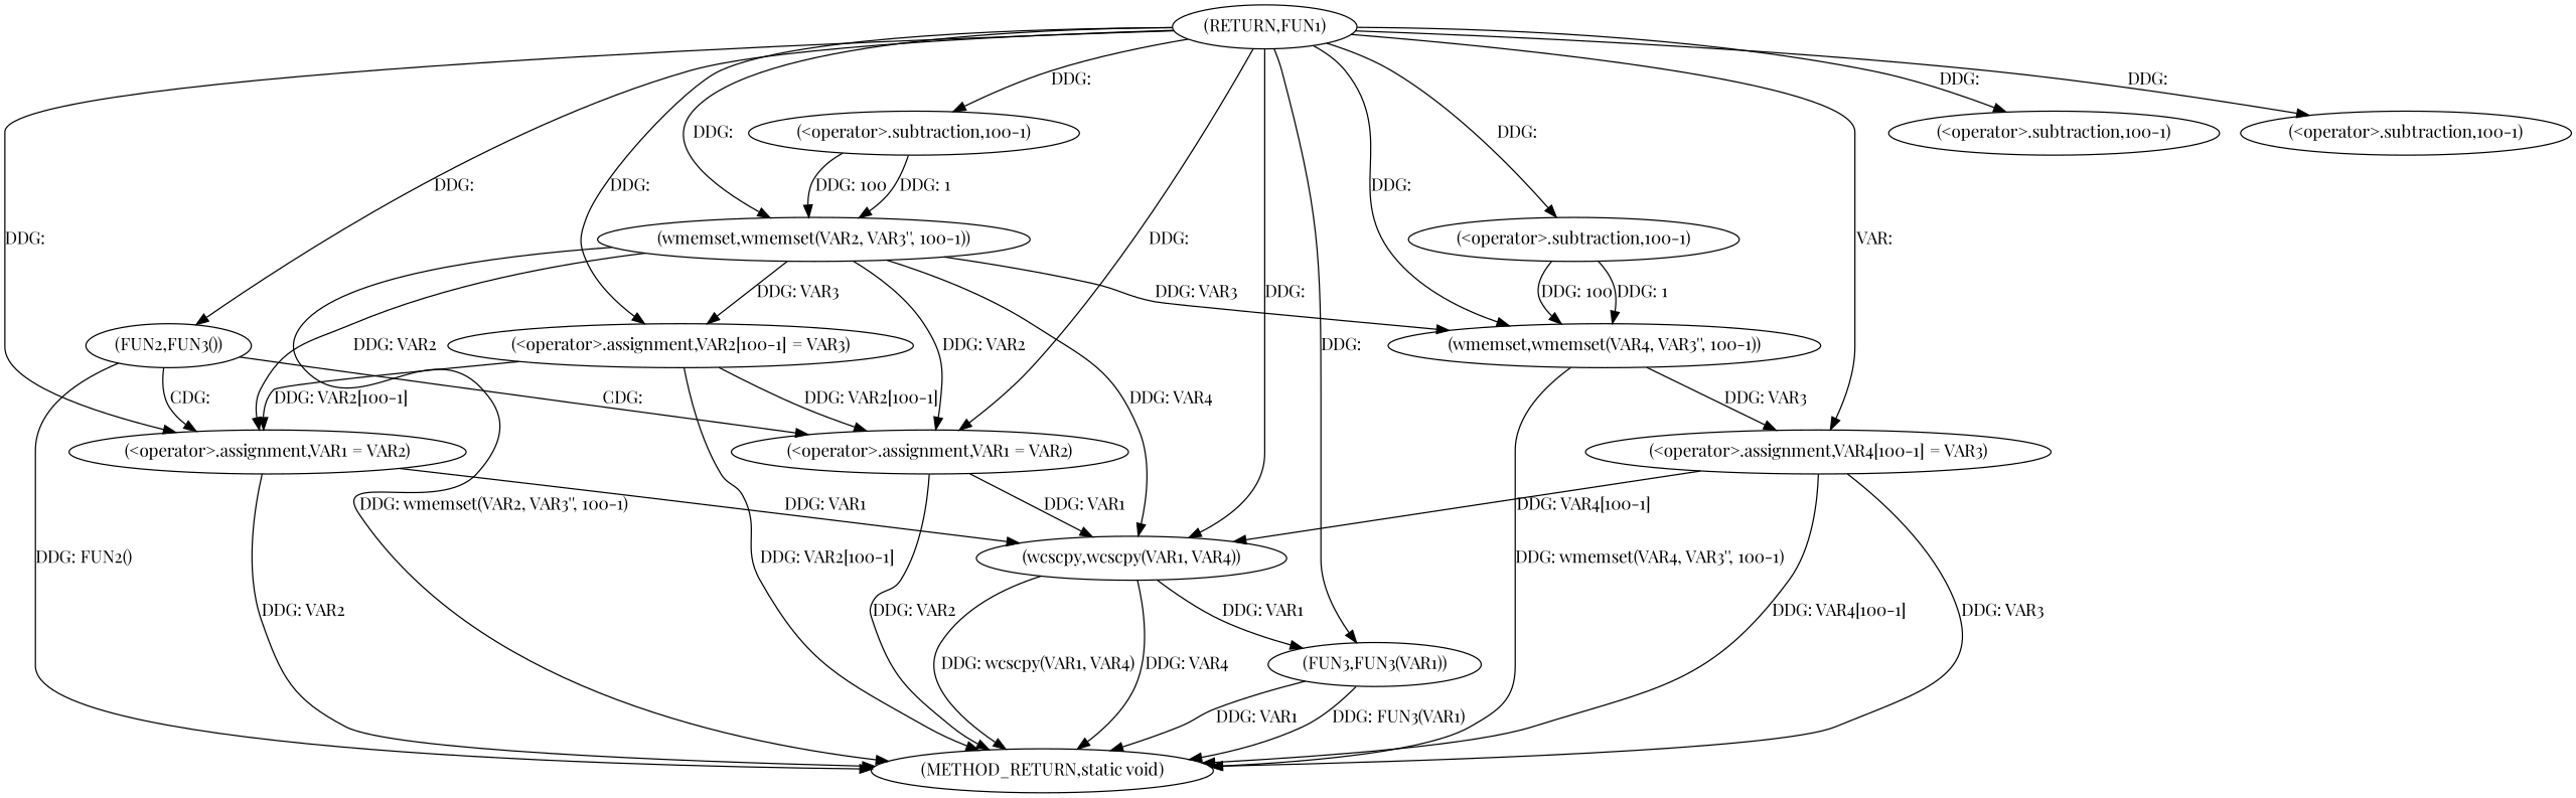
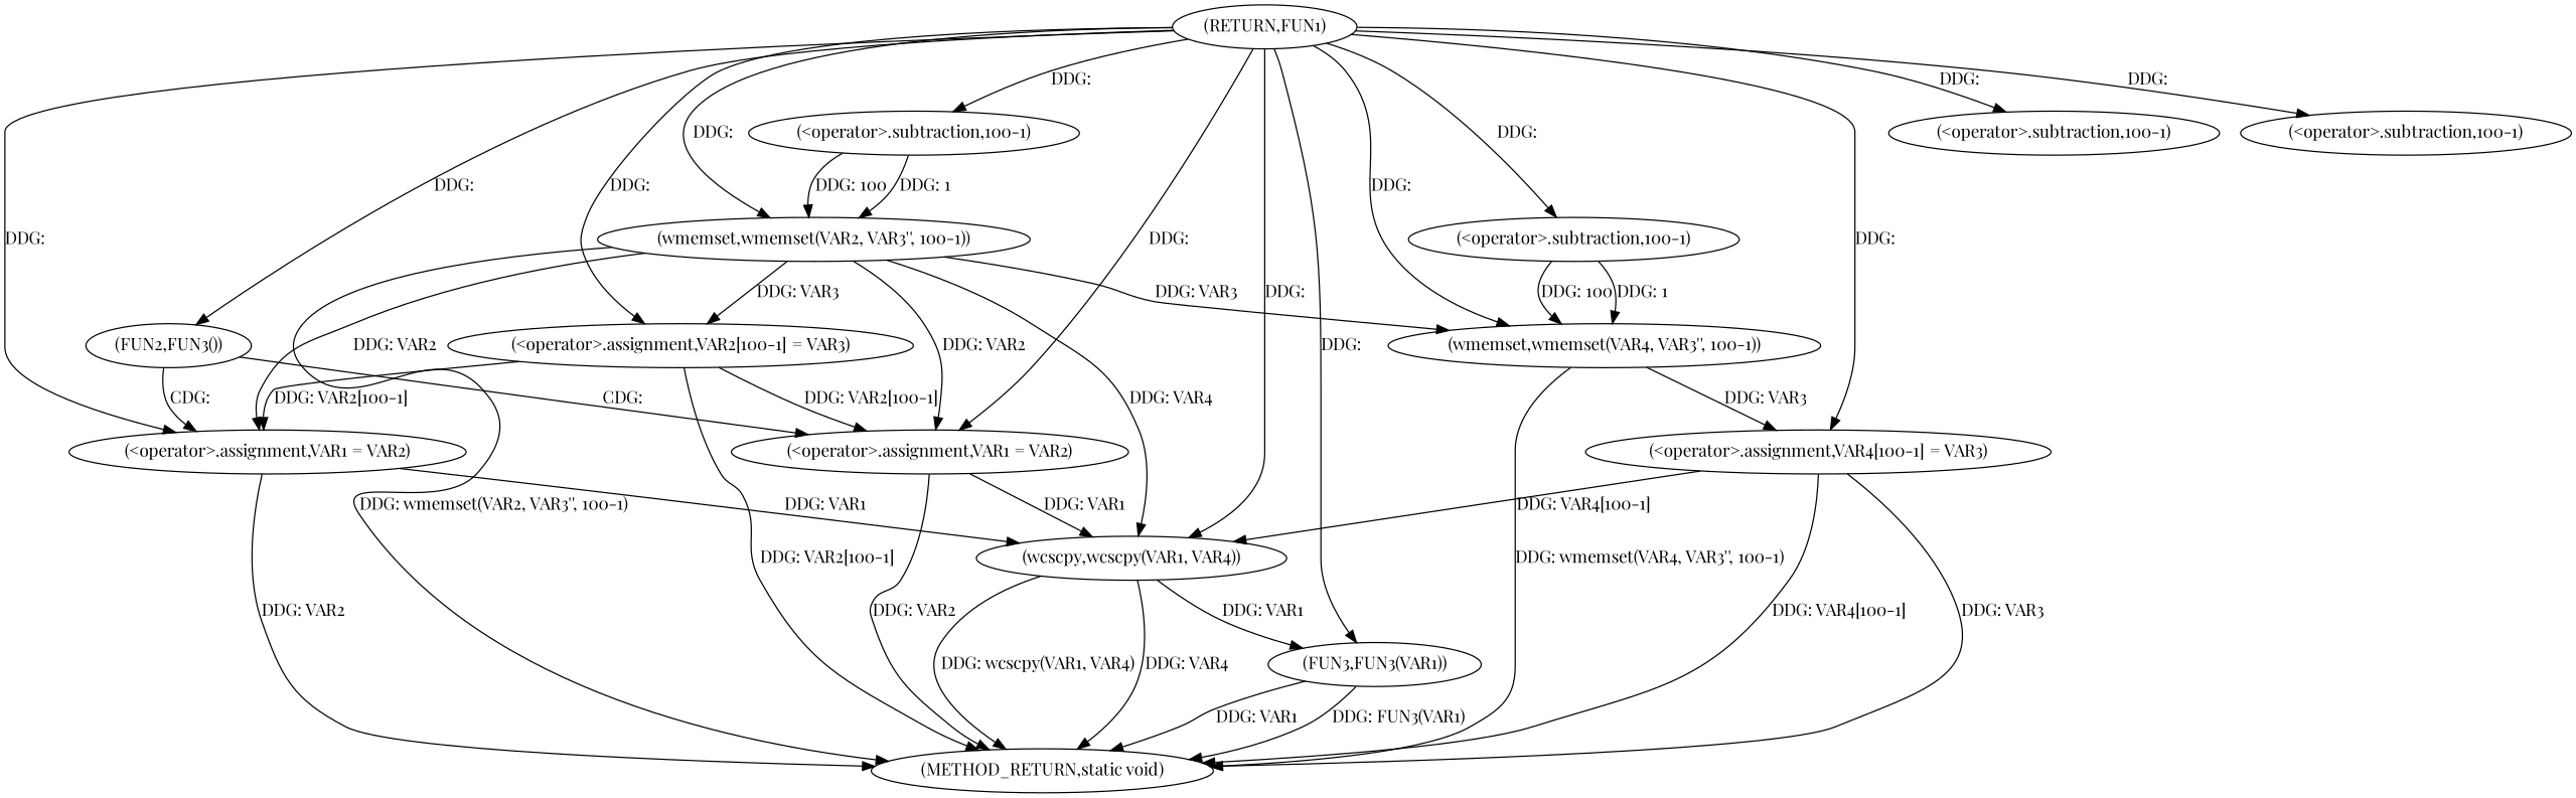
  digraph {
    fontname="Playfair Display"
    node [fontname="Playfair Display"]
    edge [fontname="Playfair Display"]
    n1 [label="(RETURN,FUN1)"]
    n2 [label="(wmemset,wmemset(VAR2, VAR3'', 100-1))"]
    n3 [label="(<operator>.subtraction,100-1)"]
    n4 [label="(<operator>.assignment,VAR2[100-1] = VAR3)"]
    n5 [label="(<operator>.subtraction,100-1)"]
    n6 [label="(FUN2,FUN3())"]
    n7 [label="(<operator>.assignment,VAR1 = VAR2)"]
    n8 [label="(<operator>.assignment,VAR1 = VAR2)"]
    n9 [label="(wmemset,wmemset(VAR4, VAR3'', 100-1))"]
    n10 [label="(<operator>.subtraction,100-1)"]
    n11 [label="(<operator>.assignment,VAR4[100-1] = VAR3)"]
    n12 [label="(<operator>.subtraction,100-1)"]
    n13 [label="(wcscpy,wcscpy(VAR1, VAR4))"]
    n14 [label="(FUN3,FUN3(VAR1))"]
    n15 [label="(METHOD_RETURN,static void)"]
    n1 -> n2 [label="DDG: "]
    n1 -> n3 [label="DDG: "]
    n1 -> n4 [label="DDG: "]
    n1 -> n5 [label="DDG: "]
    n1 -> n6 [label="DDG: "]
    n1 -> n7 [label="DDG: "]
    n1 -> n8 [label="DDG: "]
    n1 -> n9 [label="DDG: "]
    n1 -> n10 [label="DDG: "]
-   n1 -> n11 [label="VAR: "]
+   n1 -> n11 [label="DDG: "]
    n1 -> n12 [label="DDG: "]
    n1 -> n13 [label="DDG: "]
    n1 -> n14 [label="DDG: "]
    n2 -> n4 [label="DDG: VAR3"]
    n2 -> n7 [label="DDG: VAR2"]
    n2 -> n8 [label="DDG: VAR2"]
    n2 -> n9 [label="DDG: VAR3"]
    n2 -> n13 [label="DDG: VAR4"]
    n2 -> n15 [label="DDG: wmemset(VAR2, VAR3'', 100-1)"]
    n3 -> n2 [label="DDG: 100"]
    n3 -> n2 [label="DDG: 1"]
    n4 -> n7 [label="DDG: VAR2[100-1]"]
    n4 -> n8 [label="DDG: VAR2[100-1]"]
    n4 -> n15 [label="DDG: VAR2[100-1]"]
    n6 -> n7 [label="CDG: "]
    n6 -> n8 [label="CDG: "]
-   n6 -> n15 [label="DDG: FUN2()"]
    n7 -> n13 [label="DDG: VAR1"]
    n7 -> n15 [label="DDG: VAR2"]
    n8 -> n13 [label="DDG: VAR1"]
    n8 -> n15 [label="DDG: VAR2"]
    n9 -> n11 [label="DDG: VAR3"]
    n9 -> n15 [label="DDG: wmemset(VAR4, VAR3'', 100-1)"]
    n10 -> n9 [label="DDG: 100"]
    n10 -> n9 [label="DDG: 1"]
    n11 -> n13 [label="DDG: VAR4[100-1]"]
    n11 -> n15 [label="DDG: VAR3"]
    n11 -> n15 [label="DDG: VAR4[100-1]"]
    n13 -> n14 [label="DDG: VAR1"]
    n13 -> n15 [label="DDG: wcscpy(VAR1, VAR4)"]
    n13 -> n15 [label="DDG: VAR4"]
    n14 -> n15 [label="DDG: FUN3(VAR1)"]
    n14 -> n15 [label="DDG: VAR1"]
  }
